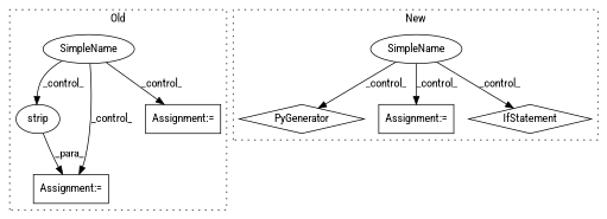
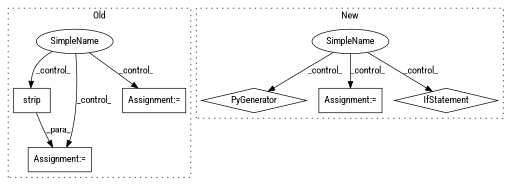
  digraph {
    fontname="Roboto Condensed"
    node [a=7 fontname="Roboto Condensed" shape=box]
    edge [fontname="Roboto Condensed"]
-   n1 [a=32 l=7 label=strip s=7332 shape=ellipse]
+   n1 [a=32 l=7 label=strip s=7332]
    n2 [l=1 label="Assignment:=" s=7316]
    n3 [a=42 label=SimpleName shape=ellipse]
    n4 [l=1 label="Assignment:=" s=7097]
    n5 [a=107 l=102 label=PyGenerator s=7135 shape=diamond]
    n6 [l=17 label="Assignment:=" s=7214]
    n7 [a=42 label=SimpleName shape=ellipse]
    n8 [a=25 l=17 label=IfStatement s=7214 shape=diamond]
    subgraph cluster_1 {
      label=Old
      style=dotted
      n1
      n2
      n3
      n4
    }
    subgraph cluster_2 {
      label=New
      style=dotted
      n5
      n6
      n7
      n8
    }
    n1 -> n2 [label=_para_]
    n3 -> n1 [label=_control_]
    n3 -> n2 [label=_control_]
    n3 -> n4 [label=_control_]
    n7 -> n5 [label=_control_]
    n7 -> n6 [label=_control_]
    n7 -> n8 [label=_control_]
  }
